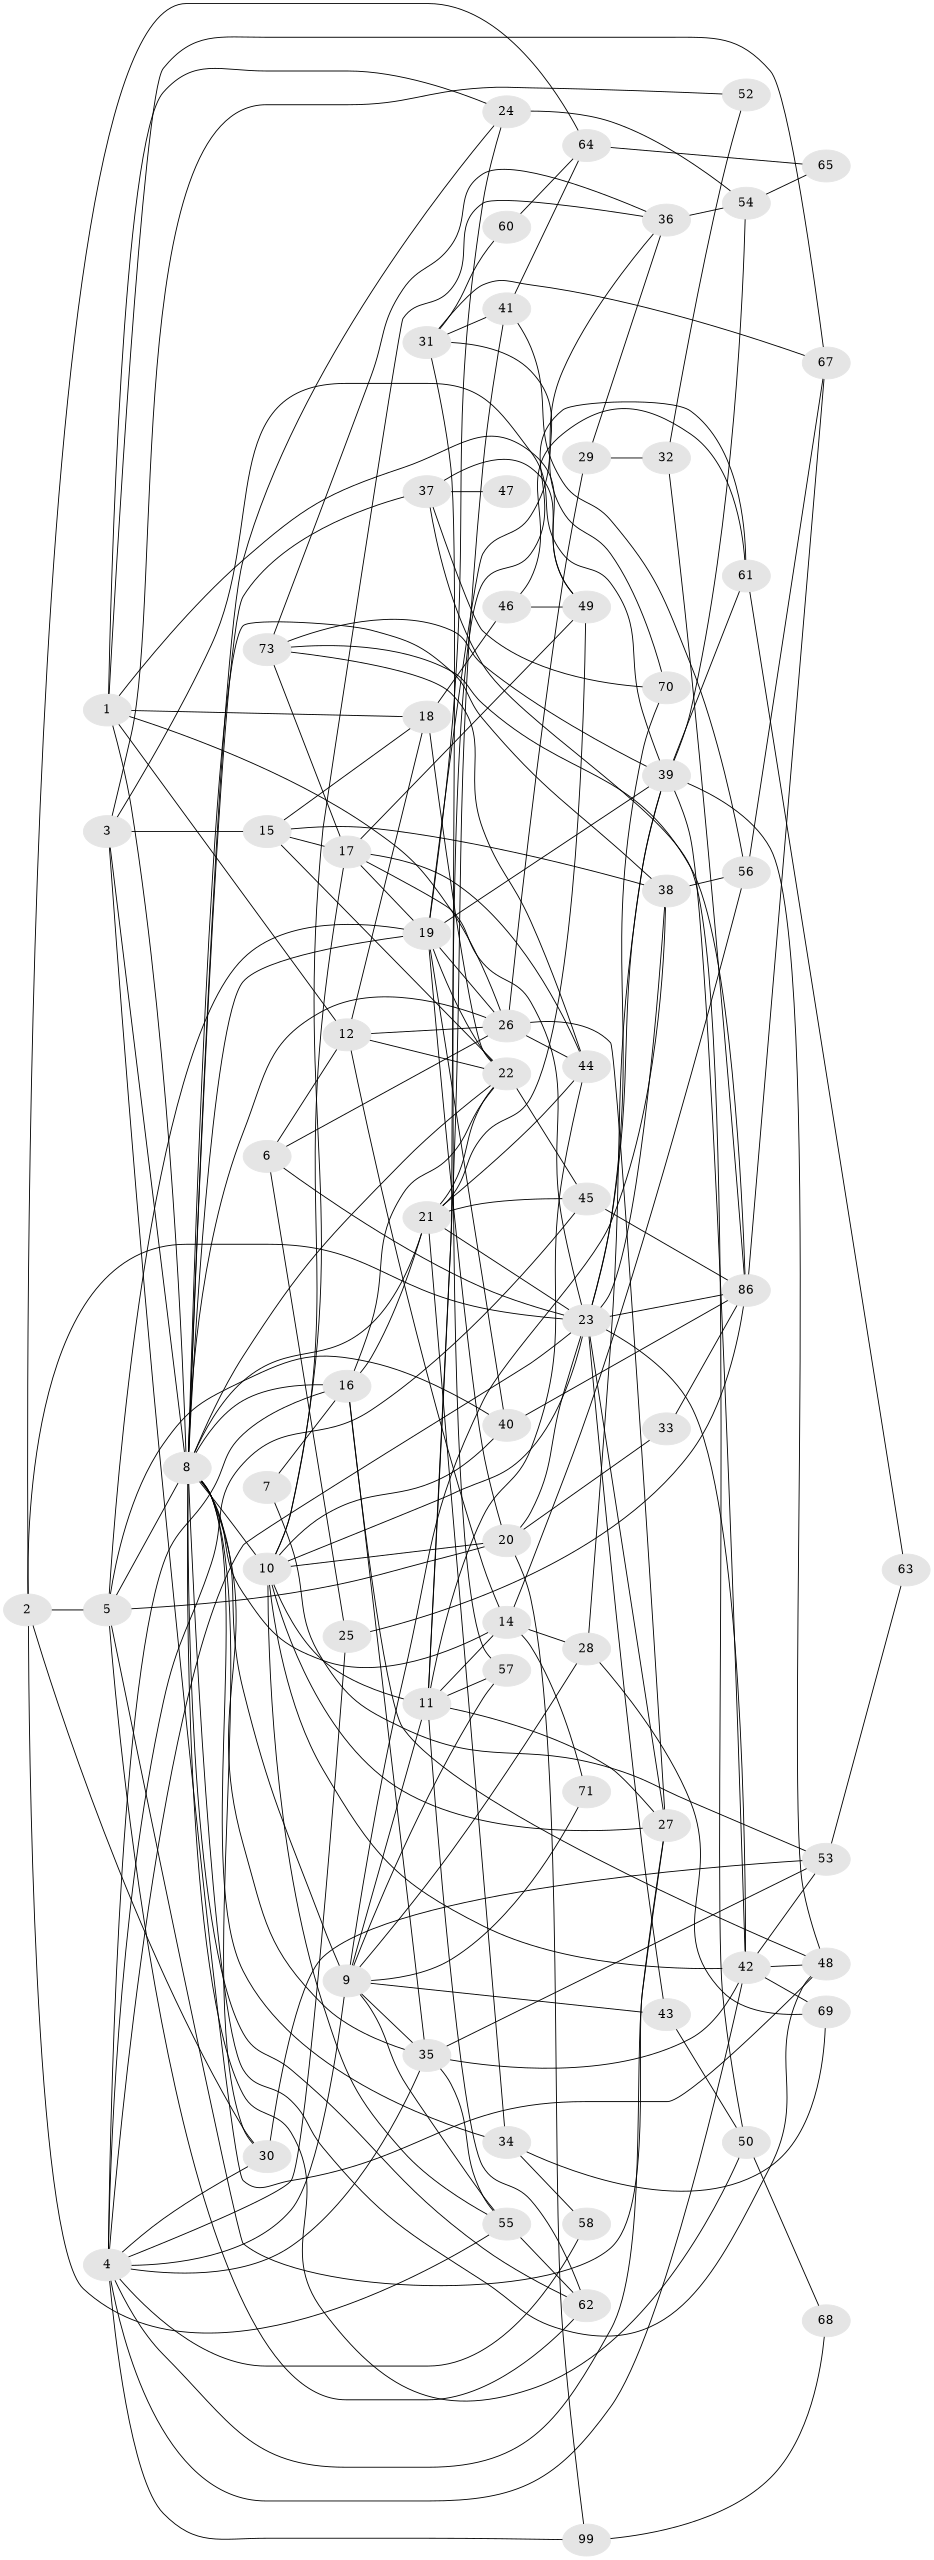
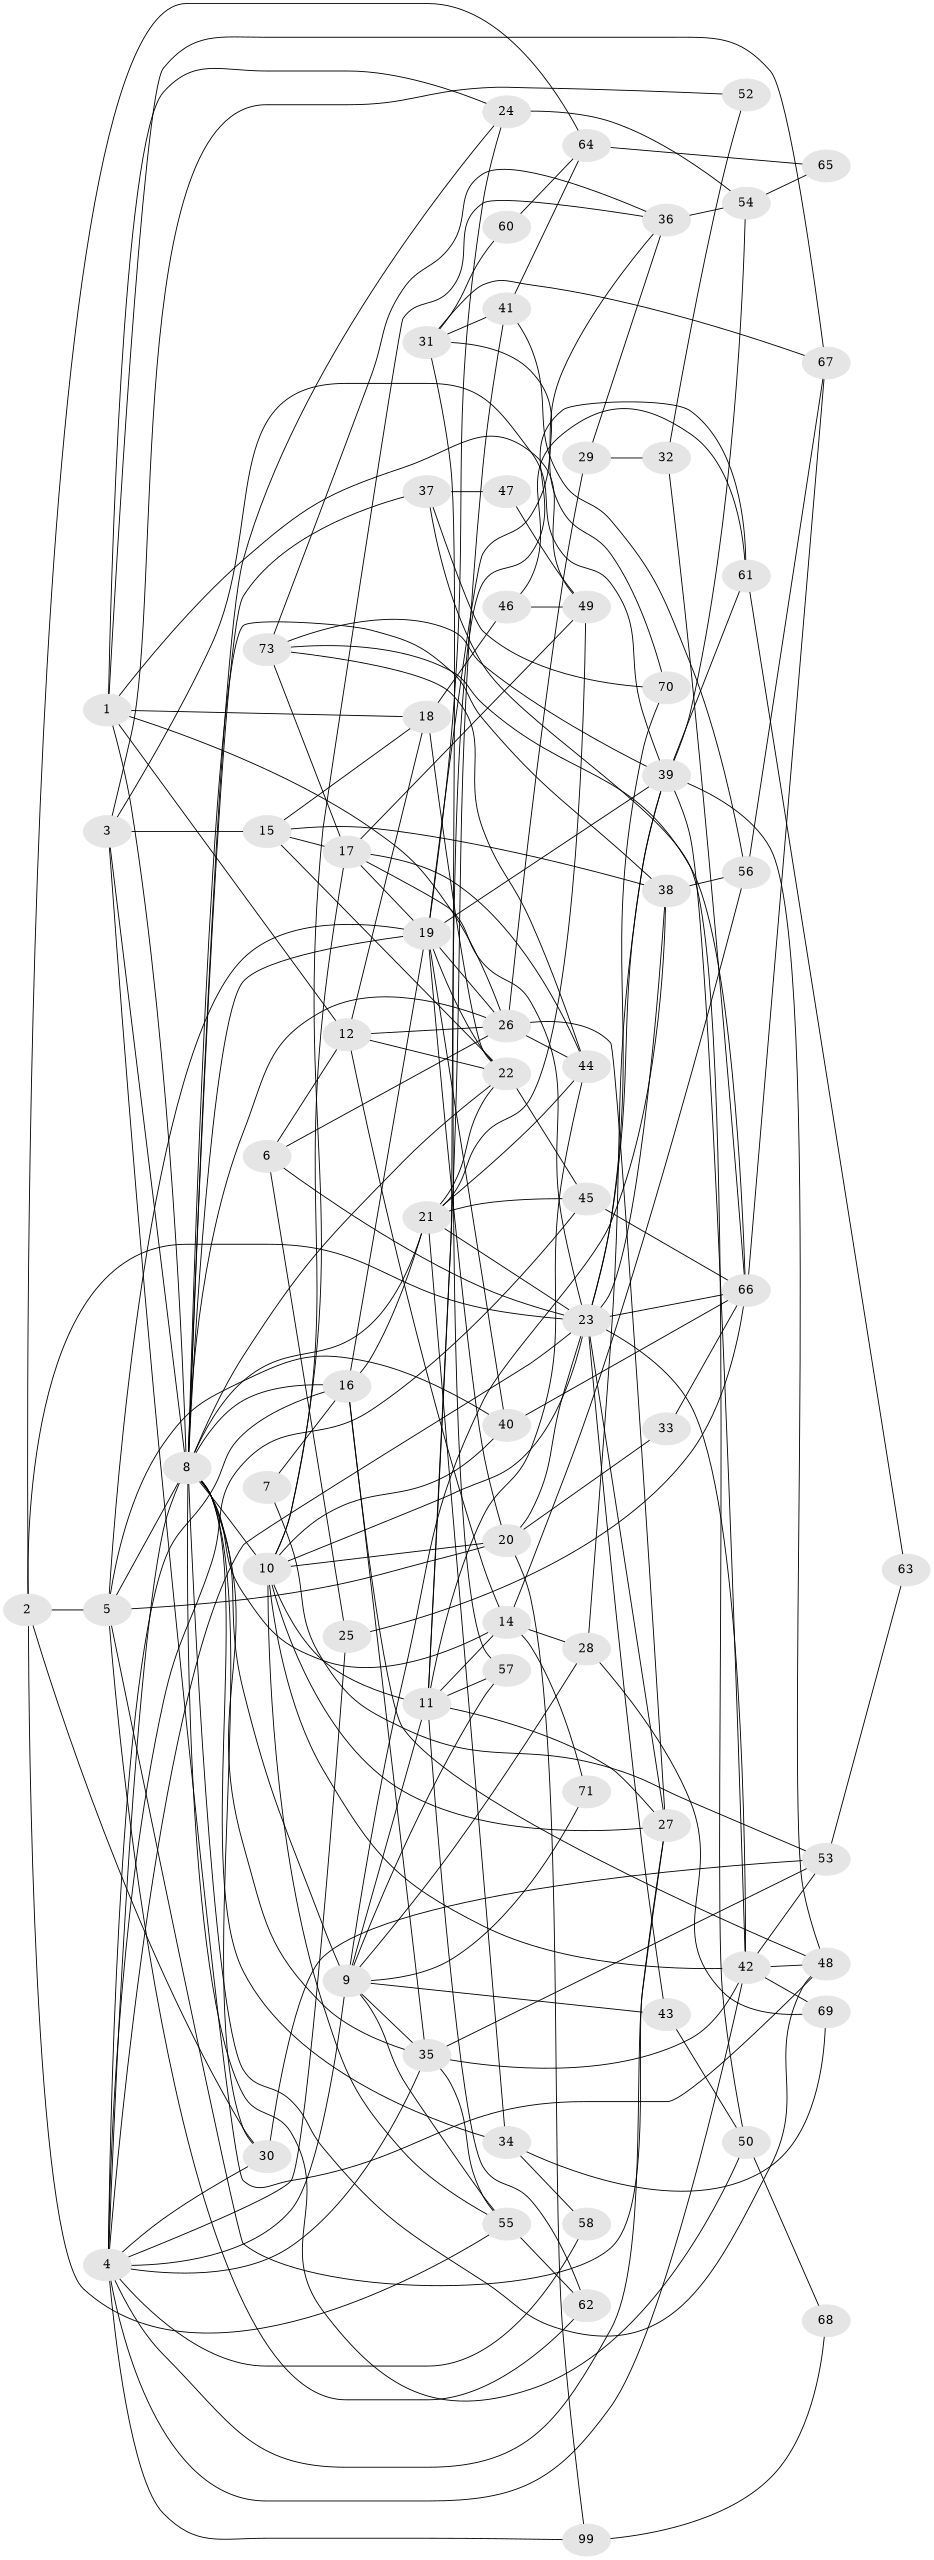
  graph {
    rankdir=LR
    node [color=gray90 style=filled]
    edge [weight=1.0]
    1
    8
    12
    18
    24
    26
    49
    67
    30
    48
    9
    16
    35
    19
    10
    14
    21
    22
    34
    37
    38
    50
    46
    54
    27
    44
    29
    2
    5
    23
    55
    64
    20
    40
    62
    39
    42
    43
-   66 [label=86]
+   66
    70
    53
    65
    3
    15
    52
    17
    61
    4
    25
    45
    58
    n52 [label=99]
    11
    28
    57
    71
    69
    68
    36
    33
    6
    7
    63
    56
    47
    41
    n67 [label=73]
    32
    31
    60
    1 -- 8
    1 -- 12
    1 -- 18 [weight=2.0]
    1 -- 24
    1 -- 26
    1 -- 49
    1 -- 67
    8 -- 24
    8 -- 26 [weight=2.0]
    8 -- 30
    8 -- 48
    8 -- 9
    8 -- 16
    8 -- 35
    8 -- 19
    8 -- 10 [weight=2.0]
    8 -- 14
    8 -- 21
    8 -- 22
    8 -- 34 [weight=2.0]
    8 -- 37
    8 -- 38
    8 -- 50
    12 -- 18 [weight=4.0]
    12 -- 26
    12 -- 14
    12 -- 22
    18 -- 22
    18 -- 46
    24 -- 54
    26 -- 27
    26 -- 44
    26 -- 29
    30 -- 53
    9 -- 35
    9 -- 38
    9 -- 55
    9 -- 43 [weight=2.0]
    9 -- 11
    9 -- 28
    9 -- 57
    9 -- 71
    16 -- 48
    16 -- 35 [weight=2.0]
    16 -- 21
-   16 -- 22
+   16 -- 19
    35 -- 55
    35 -- 42
    35 -- 53
    19 -- 24
    19 -- 26 [weight=3.0]
    19 -- 22
    19 -- 20
    19 -- 40
    19 -- 39
    19 -- 36
    10 -- 27
    10 -- 23
    10 -- 55
    10 -- 20
    10 -- 40
    10 -- 42 [weight=2.0]
    10 -- 17 [weight=2.0]
    10 -- 11
    10 -- 36 [weight=2.0]
    14 -- 28
    14 -- 71
    14 -- 56
    21 -- 49
    21 -- 22
    21 -- 34
    21 -- 44
    21 -- 23 [weight=2.0]
    21 -- 45
    22 -- 45
    34 -- 58
    34 -- 69
    37 -- 50
    37 -- 70
    37 -- 47
    38 -- 56
    50 -- 68
    46 -- 49
    46 -- 61
    54 -- 65
    29 -- 36
    29 -- 32
    2 -- 30
    2 -- 5
    2 -- 23
    2 -- 55
    2 -- 64
    5 -- 8
    5 -- 19
    5 -- 27
    5 -- 20 [weight=2.0]
    5 -- 40
    5 -- 62
    23 -- 38
    23 -- 27
    23 -- 39 [weight=3.0]
    23 -- 42
    23 -- 43
    23 -- 66
    23 -- 70 [weight=2.0]
    55 -- 62
    64 -- 65
    20 -- 23 [weight=2.0]
    20 -- n52
    20 -- 33
    40 -- 66
    39 -- 48
    39 -- 54
    39 -- 42
    39 -- 61
    42 -- 48
    42 -- 53
    42 -- 69
    43 -- 50
    66 -- 67
    53 -- 63
    3 -- 8
    3 -- 48
    3 -- 39
    3 -- 15
    3 -- 52
    15 -- 18
    15 -- 22
    15 -- 38
    15 -- 17
    17 -- 49
    17 -- 19 [weight=2.0]
    17 -- 44
    17 -- 23
    61 -- 63
-   62 -- 8 [weight=2.0]
+   4 -- 8 [weight=2.0]
    4 -- 30
    4 -- 9
    4 -- 16
    4 -- 35
    4 -- 27
    4 -- 23
    4 -- 42
    4 -- 25
    4 -- 45
    4 -- 58
    4 -- n52 [weight=2.0]
    25 -- 66
    45 -- 66
    n52 -- 68
    11 -- 14
    11 -- 27
    11 -- 44
    11 -- 62
    11 -- 61
    11 -- 57
    11 -- 41
    28 -- 39
    28 -- 69
    36 -- 54
    33 -- 66
    6 -- 12
    6 -- 26
    6 -- 23
    6 -- 25
    7 -- 16
    7 -- 53
    56 -- 67
-   37 -- 49
+   47 -- 49
    41 -- 64
    41 -- 56
    n67 -- 44
    n67 -- 39
    n67 -- 66
    n67 -- 17
    n67 -- 36
    32 -- 66
    32 -- 52
    31 -- 67
    31 -- 70
    31 -- 57
    31 -- 41
    31 -- 60
    60 -- 64
  }
